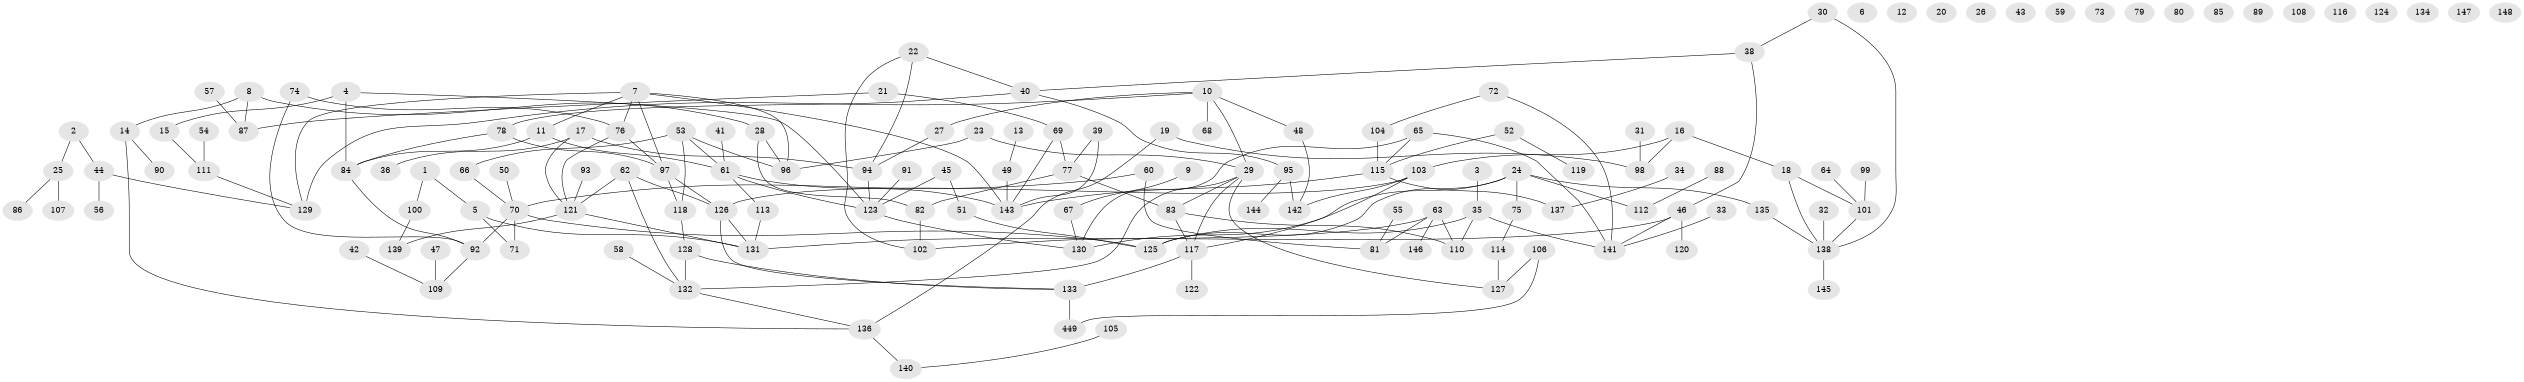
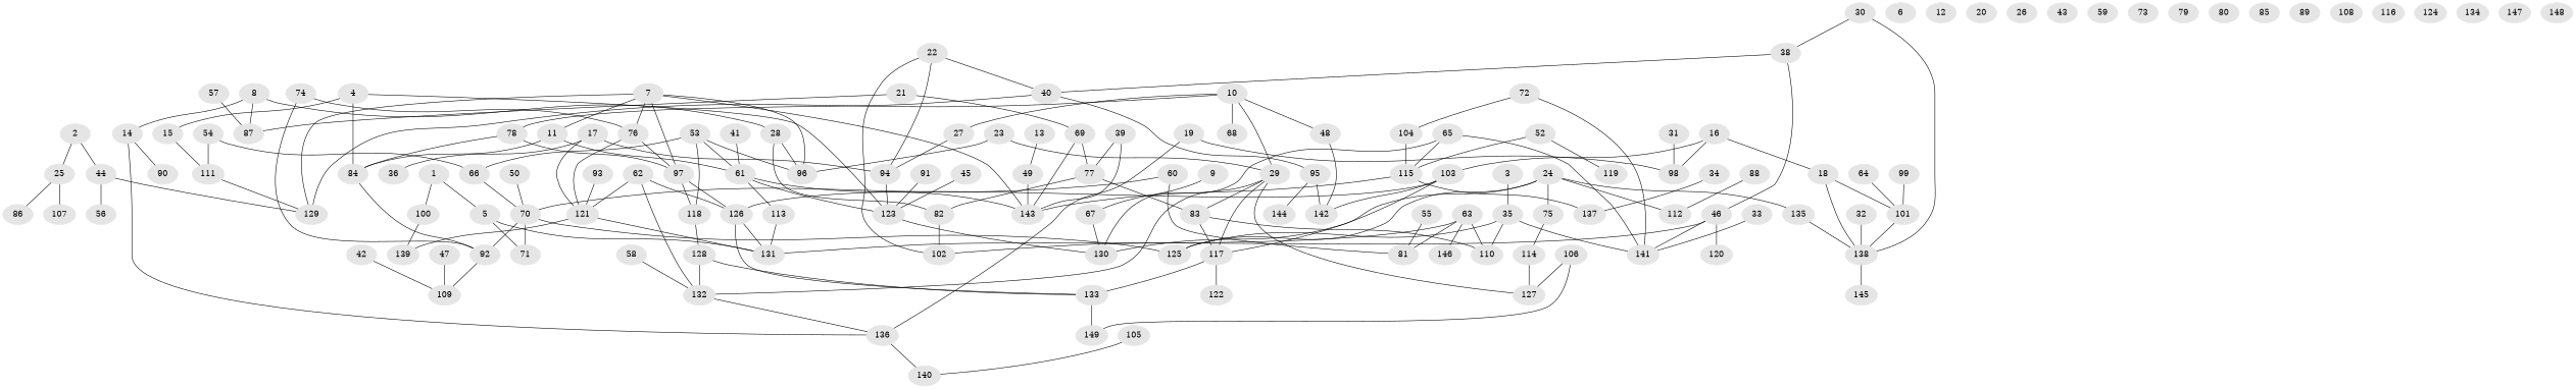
  graph {
    node [color=gray90 style=filled]
    1
    5
    100
    71
    131
    139
    2
    25
    44
    86
    107
    129
    56
    3
    35
    125
    141
    110
    4
    15
    84
    123
    111
    92
    130
    6
    7
    11
    76
    96
    97
    143
    61
    121
    118
    126
    8
    14
    28
    87
    90
    136
    82
    9
    67
    10
    27
    29
    48
    68
    94
    83
    117
    127
    132
    142
    113
    12
    13
    49
    140
    16
    18
    98
    103
    101
    138
    17
    36
    32
    19
    20
    21
    69
    77
    22
    40
    102
    78
    95
    23
    24
    75
    112
    135
    114
    26
    122
    133
    30
    38
    46
    145
    31
    33
    34
    137
    45
-   51
    120
    39
    144
    41
    42
    109
    43
    47
    50
    70
    52
    115
    119
    53
    66
    128
    54
    55
    81
    57
    58
    59
    60
    62
    63
    146
    64
    65
    72
    104
    73
    74
    79
    80
    85
    88
    89
    91
    93
    99
    105
    106
-   149 [label=449]
+   149
    108
    116
    124
    134
    147
    148
    1 -- 5
    1 -- 100
    5 -- 71
    5 -- 131
    100 -- 139
    2 -- 25
    2 -- 44
    25 -- 86
    25 -- 107
    44 -- 129
    44 -- 56
    3 -- 35
    35 -- 125
    35 -- 141
    35 -- 110
    4 -- 15
    4 -- 84
    4 -- 123
    15 -- 111
    84 -- 92
    123 -- 130
    111 -- 129
    92 -- 109
    7 -- 129
    7 -- 11
    7 -- 76
    7 -- 96
    7 -- 97
    7 -- 143
    11 -- 84
    11 -- 61
    76 -- 97
    76 -- 121
    97 -- 118
    97 -- 126
    61 -- 123
    61 -- 143
    61 -- 113
    121 -- 131
    121 -- 139
    118 -- 128
    126 -- 131
    126 -- 133
    8 -- 14
    8 -- 28
    8 -- 87
    14 -- 90
    14 -- 136
    28 -- 96
    28 -- 82
    136 -- 140
    82 -- 102
    9 -- 67
    67 -- 130
    10 -- 129
    10 -- 27
    10 -- 29
    10 -- 48
    10 -- 68
    27 -- 94
    29 -- 83
    29 -- 117
    29 -- 127
    29 -- 132
    48 -- 142
    94 -- 123
    83 -- 110
    83 -- 117
    117 -- 122
    117 -- 133
    132 -- 136
    113 -- 131
    13 -- 49
    49 -- 143
    16 -- 18
    16 -- 98
    16 -- 103
    18 -- 101
    18 -- 138
    103 -- 126
    103 -- 117
    103 -- 142
    101 -- 138
    138 -- 145
    17 -- 121
    17 -- 94
    17 -- 36
    32 -- 138
    19 -- 136
    19 -- 98
    21 -- 87
    21 -- 69
    69 -- 143
    69 -- 77
    77 -- 82
    77 -- 83
    22 -- 94
    22 -- 40
    22 -- 102
    40 -- 78
    40 -- 95
    78 -- 84
    78 -- 97
    95 -- 142
    95 -- 144
    23 -- 96
    23 -- 29
    24 -- 125
    24 -- 130
    24 -- 75
    24 -- 112
    24 -- 135
    75 -- 114
    135 -- 138
    114 -- 127
    133 -- 149
    30 -- 138
    30 -- 38
    38 -- 40
    38 -- 46
    46 -- 141
    46 -- 102
    46 -- 120
    31 -- 98
    33 -- 141
    34 -- 137
    45 -- 123
-   45 -- 51
-   51 -- 125
    39 -- 143
    39 -- 77
    41 -- 61
    42 -- 109
    47 -- 109
    50 -- 70
    70 -- 71
    70 -- 125
    70 -- 92
    52 -- 115
    52 -- 119
    115 -- 143
    115 -- 137
    53 -- 96
    53 -- 61
    53 -- 118
    53 -- 66
    66 -- 70
    128 -- 132
    128 -- 133
    54 -- 111
+   54 -- 66
    55 -- 81
    57 -- 87
    58 -- 132
    60 -- 70
    60 -- 81
    62 -- 121
    62 -- 126
    62 -- 132
    63 -- 131
    63 -- 110
    63 -- 81
    63 -- 146
    64 -- 101
    65 -- 141
    65 -- 130
    65 -- 115
    72 -- 141
    72 -- 104
    104 -- 115
    74 -- 92
    74 -- 76
    88 -- 112
    91 -- 123
    93 -- 121
    99 -- 101
    105 -- 140
    106 -- 127
    106 -- 149
  }
